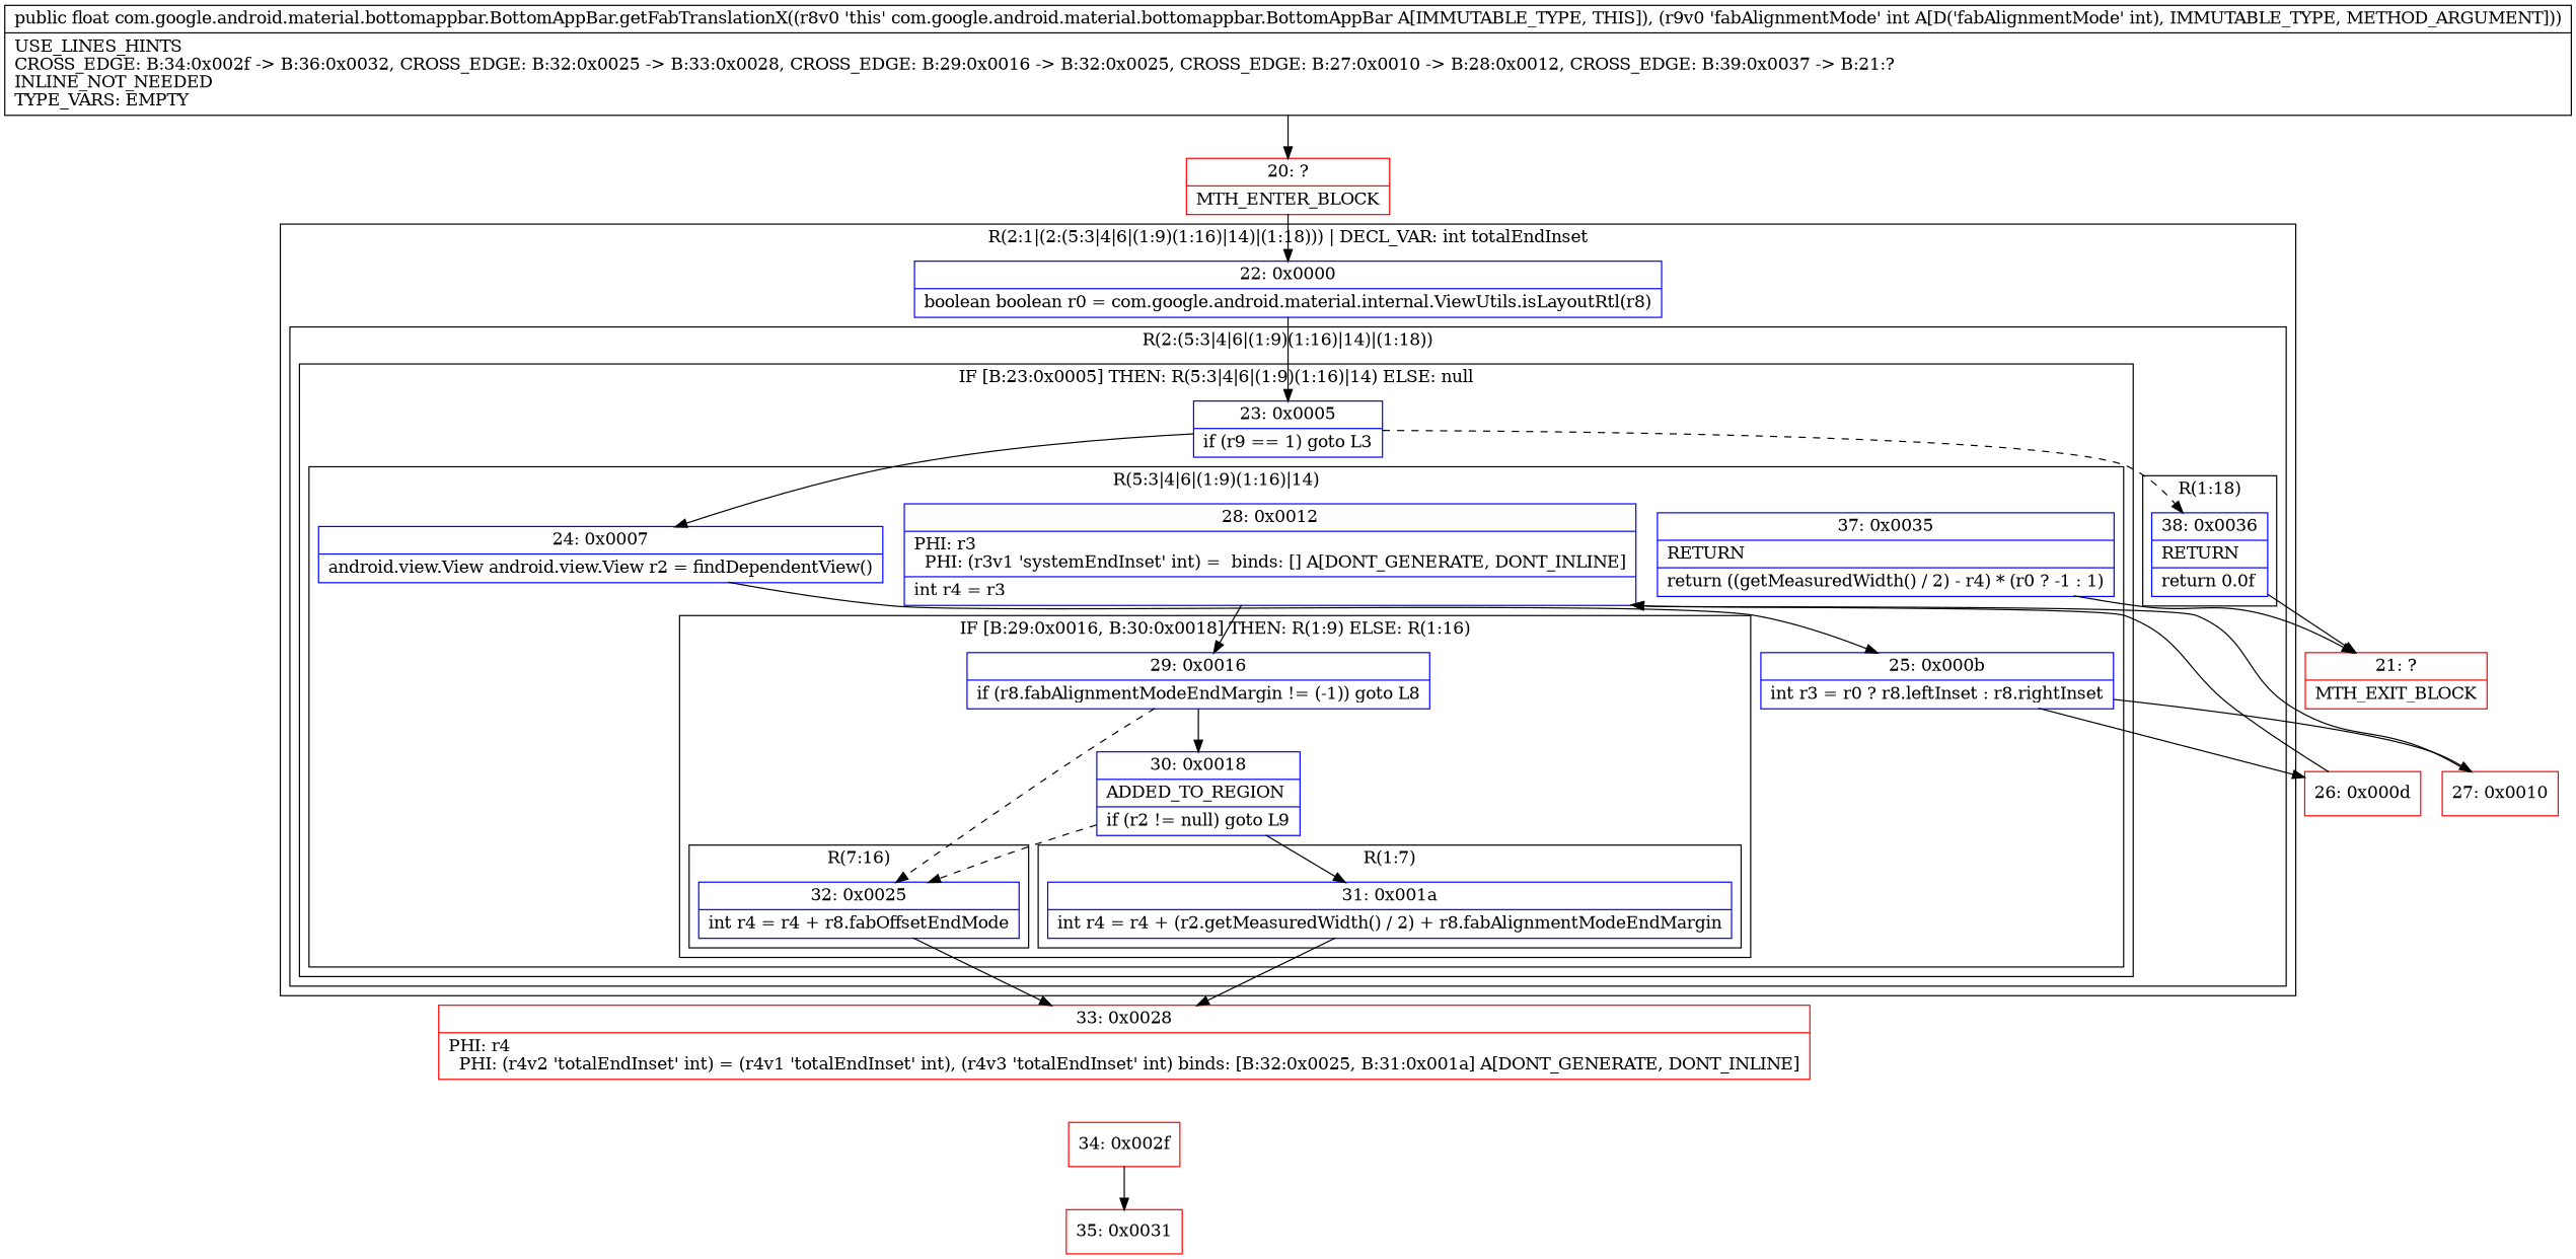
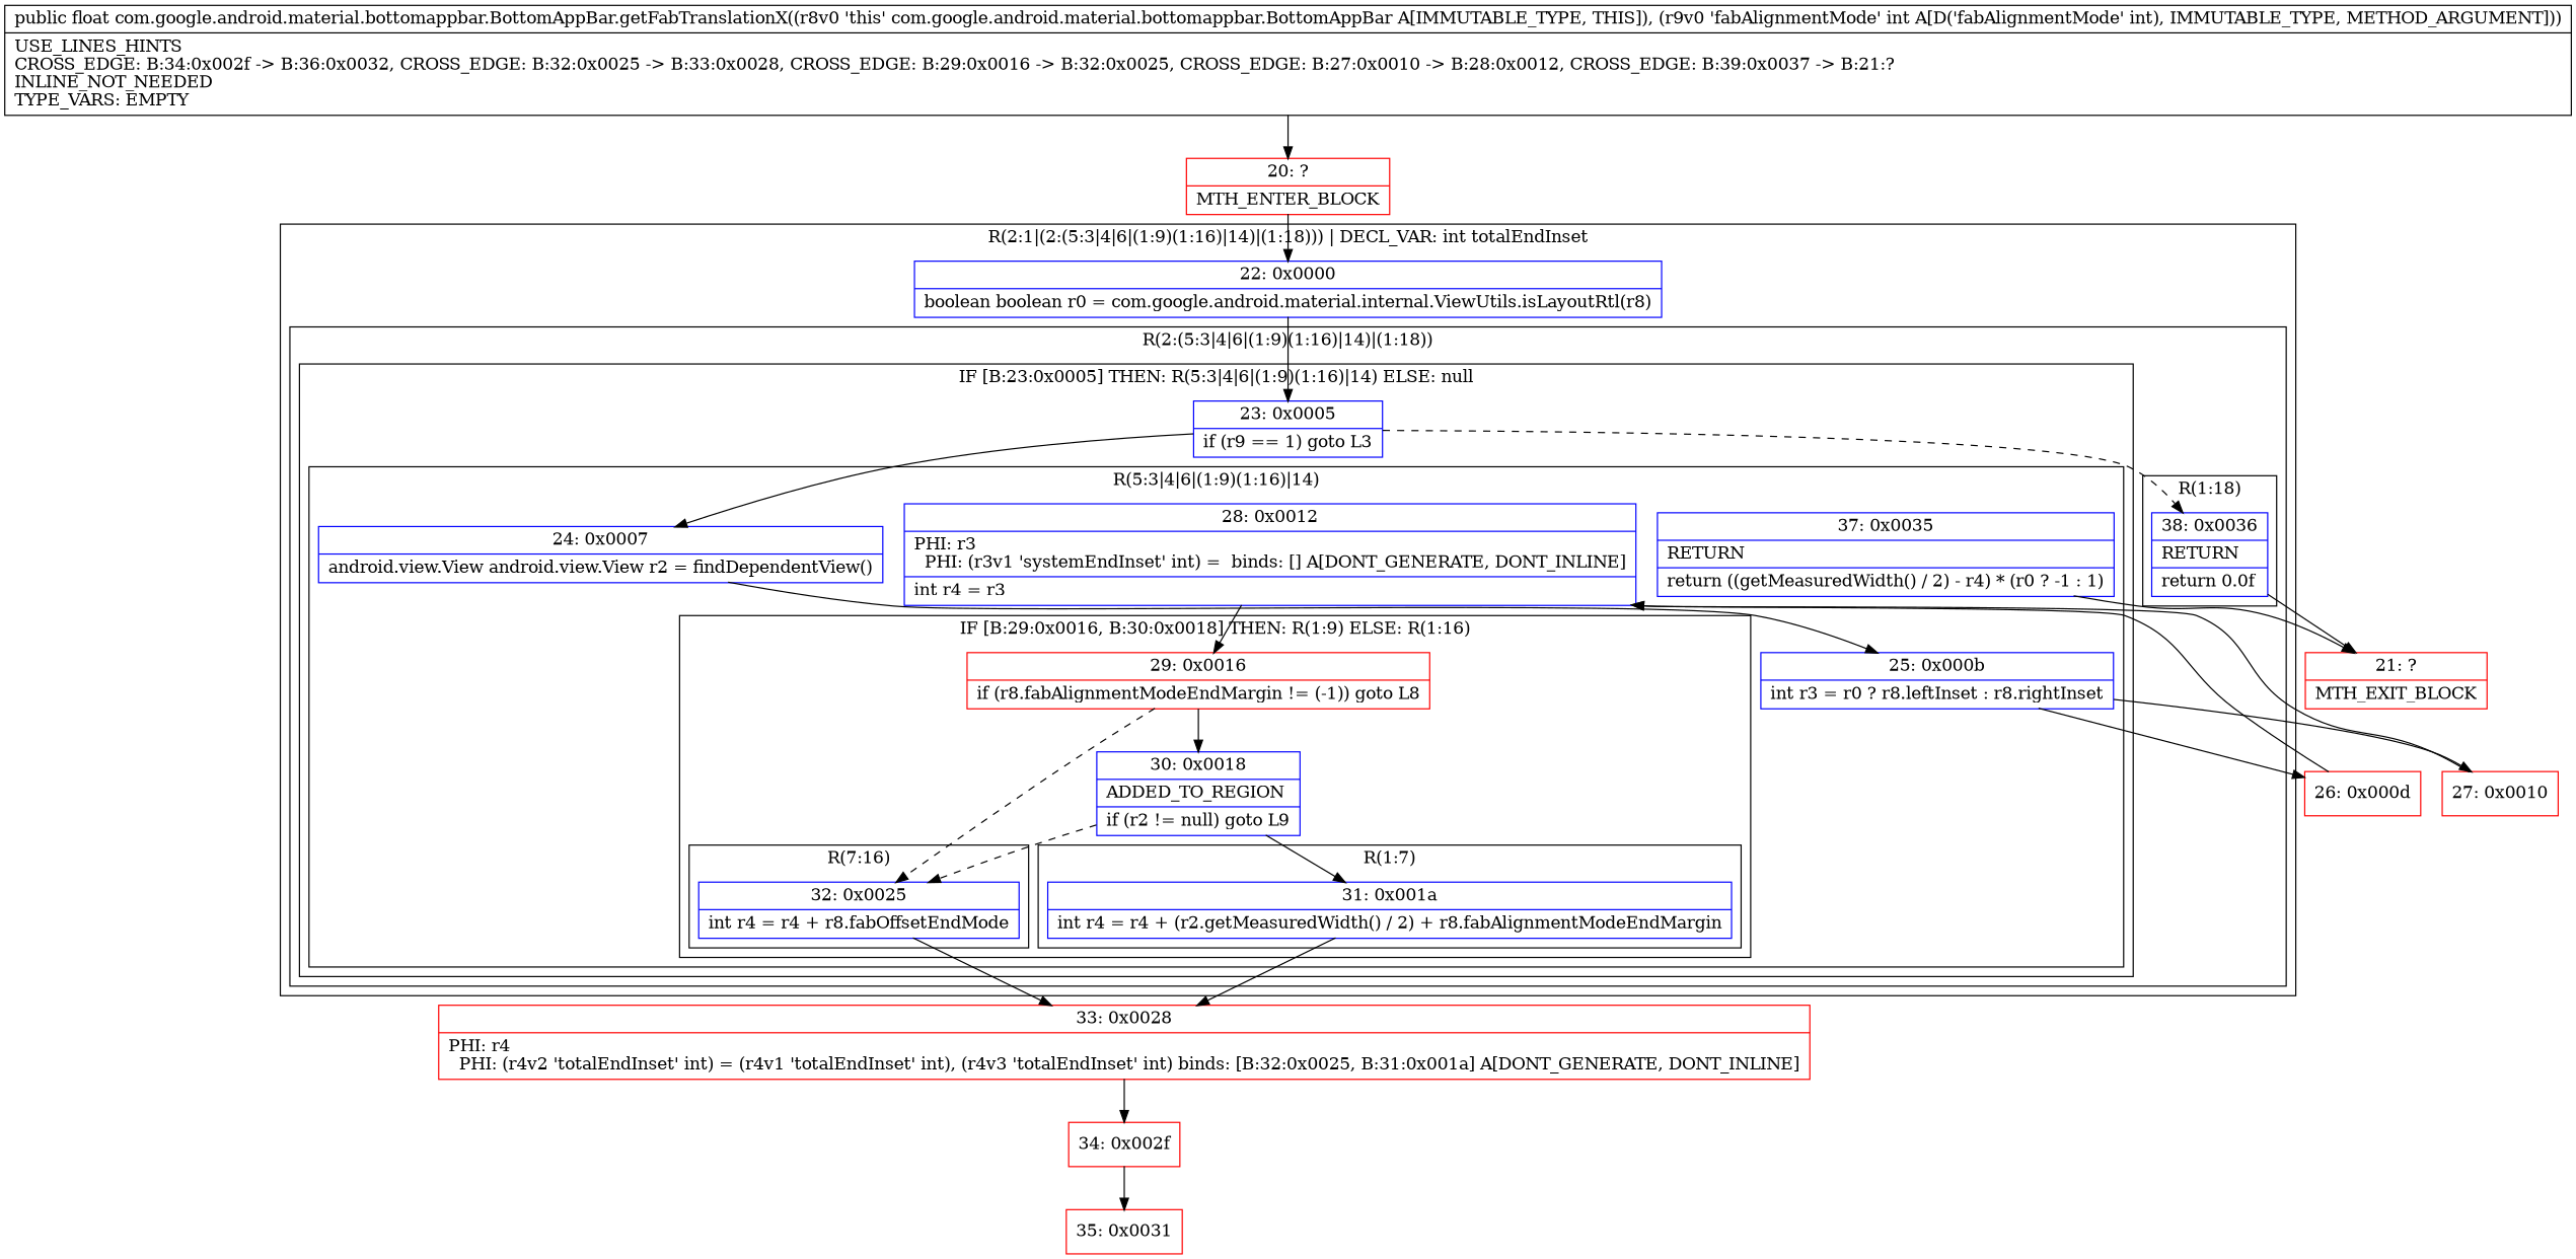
  digraph {
    node [color=blue shape=record]
    n1 [label="{31\:\ 0x001a|int r4 = r4 + (r2.getMeasuredWidth() \/ 2) + r8.fabAlignmentModeEndMargin\l}"]
    n2 [label="{32\:\ 0x0025|int r4 = r4 + r8.fabOffsetEndMode\l}"]
-   n3 [label="{29\:\ 0x0016|if (r8.fabAlignmentModeEndMargin != (\-1)) goto L8\l}"]
+   n3 [color=red label="{29\:\ 0x0016|if (r8.fabAlignmentModeEndMargin != (\-1)) goto L8\l}"]
    n4 [label="{30\:\ 0x0018|ADDED_TO_REGION\l|if (r2 != null) goto L9\l}"]
    n5 [label="{24\:\ 0x0007|android.view.View android.view.View r2 = findDependentView()\l}"]
    n6 [label="{25\:\ 0x000b|int r3 = r0 ? r8.leftInset : r8.rightInset\l}"]
    n7 [label="{28\:\ 0x0012|PHI: r3 \l  PHI: (r3v1 'systemEndInset' int) =  binds: [] A[DONT_GENERATE, DONT_INLINE]\l|int r4 = r3\l}"]
    n8 [label="{37\:\ 0x0035|RETURN\l|return ((getMeasuredWidth() \/ 2) \- r4) * (r0 ? \-1 : 1)\l}"]
    n9 [label="{23\:\ 0x0005|if (r9 == 1) goto L3\l}"]
    n10 [label="{38\:\ 0x0036|RETURN\l|return 0.0f\l}"]
    n11 [label="{22\:\ 0x0000|boolean boolean r0 = com.google.android.material.internal.ViewUtils.isLayoutRtl(r8)\l}"]
    n12 [color=red label="{33\:\ 0x0028|PHI: r4 \l  PHI: (r4v2 'totalEndInset' int) = (r4v1 'totalEndInset' int), (r4v3 'totalEndInset' int) binds: [B:32:0x0025, B:31:0x001a] A[DONT_GENERATE, DONT_INLINE]\l}"]
    n13 [color=red label="{26\:\ 0x000d}"]
    n14 [color=red label="{27\:\ 0x0010}"]
    n15 [color=red label="{21\:\ ?|MTH_EXIT_BLOCK\l}"]
    n16 [color=red label="{34\:\ 0x002f}"]
    n17 [color=red label="{20\:\ ?|MTH_ENTER_BLOCK\l}"]
    n18 [color=red label="{35\:\ 0x0031}"]
    n19 [label="{public float com.google.android.material.bottomappbar.BottomAppBar.getFabTranslationX((r8v0 'this' com.google.android.material.bottomappbar.BottomAppBar A[IMMUTABLE_TYPE, THIS]), (r9v0 'fabAlignmentMode' int A[D('fabAlignmentMode' int), IMMUTABLE_TYPE, METHOD_ARGUMENT]))  | USE_LINES_HINTS\lCROSS_EDGE: B:34:0x002f \-\> B:36:0x0032, CROSS_EDGE: B:32:0x0025 \-\> B:33:0x0028, CROSS_EDGE: B:29:0x0016 \-\> B:32:0x0025, CROSS_EDGE: B:27:0x0010 \-\> B:28:0x0012, CROSS_EDGE: B:39:0x0037 \-\> B:21:?\lINLINE_NOT_NEEDED\lTYPE_VARS: EMPTY\l}" color=""]
    subgraph cluster_1 {
      label="R(2:1|(2:(5:3|4|6|(1:9)(1:16)|14)|(1:18))) | DECL_VAR: int totalEndInset\l"
      n11
      subgraph cluster_2 {
        label="R(2:(5:3|4|6|(1:9)(1:16)|14)|(1:18))"
        subgraph cluster_3 {
          label="IF [B:23:0x0005] THEN: R(5:3|4|6|(1:9)(1:16)|14) ELSE: null"
          n9
          subgraph cluster_4 {
            label="R(5:3|4|6|(1:9)(1:16)|14)"
            n5
            n6
            n7
            n8
            subgraph cluster_5 {
              label="IF [B:29:0x0016, B:30:0x0018] THEN: R(1:9) ELSE: R(1:16)"
              n3
              n4
              subgraph cluster_6 {
                label="R(1:7)"
                n1
              }
              subgraph cluster_7 {
                label="R(7:16)"
                n2
              }
            }
          }
        }
        subgraph cluster_8 {
          label="R(1:18)"
          n10
        }
      }
    }
    n1 -> n12
    n2 -> n12
    n3 -> n2 [style=dashed]
    n3 -> n4
    n4 -> n1
    n4 -> n2 [style=dashed]
    n5 -> n6
    n6 -> n13
    n6 -> n14
    n7 -> n3
    n8 -> n15
    n9 -> n5
    n9 -> n10 [style=dashed]
    n10 -> n15
    n11 -> n9
+   n12 -> n16
    n13 -> n7
    n14 -> n7
    n16 -> n18
    n17 -> n11
    n19 -> n17
  }
